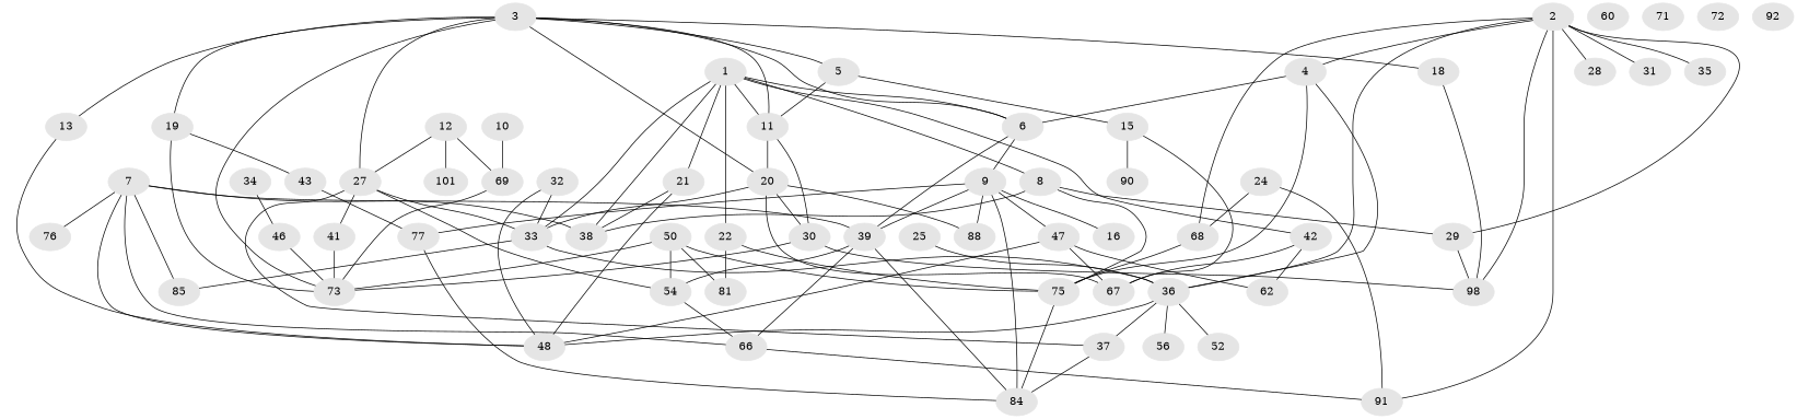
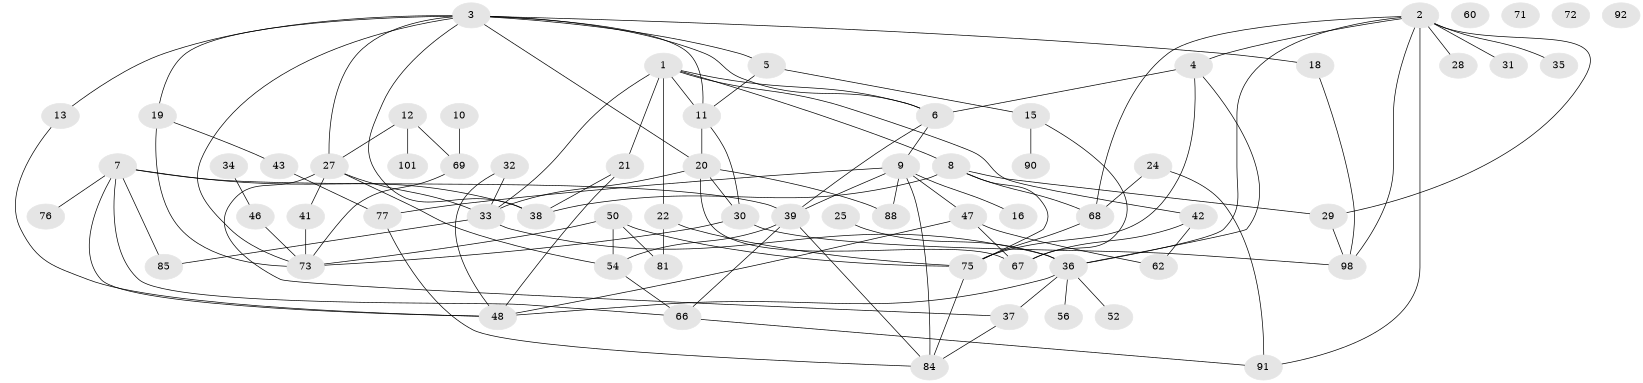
  graph {
    node [color=gray90 style=filled]
    1 [super="+56"]
    6 [super="+65"]
    8 [super="+14"]
    11 [super="+80"]
    21 [super="+63"]
    22 [super="+53"]
    33 [super="+44"]
    42 [super="+83"]
    9 [super="+49"]
    39 [super="+64"]
    29 [super="+94"]
    68
    38 [super="+96"]
    75 [super="+93"]
    20 [super="+78"]
    30 [super="+57"]
    48 [super="+99"]
    81
    36 [super="+87"]
    85 [super="+89"]
    67
    62 [super="+95"]
    2 [super="+17"]
    4 [super="+51"]
    28
    31
    35
    91
    98
    37 [super="+58"]
    52
    n32 [label=56]
    3 [super="+97"]
    5 [super="+59"]
    13
    18
    19
    27 [super="+45"]
    73 [super="+82"]
    15
    43
    88
    41 [super="+61"]
    54 [super="+70"]
    84
    90
    16
    47
    77
    66 [super="+100"]
    7 [super="+23"]
    76
    10
    69
    12 [super="+26"]
    101
    24
    25
    32 [super="+74"]
    34 [super="+40"]
    46
    50 [super="+79"]
    60
    71
    72
    92
    1 -- 6
    1 -- 8
    1 -- 11
    1 -- 21
    1 -- 22
    1 -- 33
    1 -- 42
    6 -- 9
    6 -- 39
    8 -- 29 [weight=2]
+   8 -- 68
    8 -- 38
    8 -- 75
    11 -- 20
    11 -- 30
    21 -- 38
    21 -- 48
    22 -- 75
    22 -- 81
    33 -- 36
    33 -- 85
    42 -- 67
    42 -- 62
    9 -- 39
    9 -- 88
    9 -- 84
    9 -- 16
    9 -- 47
    9 -- 77
    39 -- 54
    39 -- 84
    39 -- 66
    29 -- 98
    68 -- 75
    75 -- 84
    20 -- 33
    20 -- 30
    20 -- 67
    20 -- 88
    30 -- 98
    30 -- 73
    36 -- 48
    36 -- 37 [weight=2]
    36 -- 52
    36 -- n32
    2 -- 29
    2 -- 68
    2 -- 36
    2 -- 4
    2 -- 28
    2 -- 31
    2 -- 35
    2 -- 91
    2 -- 98
    4 -- 6
    4 -- 75
    4 -- 36
    37 -- 84
    3 -- 6
    3 -- 11
-   1 -- 38
+   3 -- 38
    3 -- 20
    3 -- 5
    3 -- 13
    3 -- 18
    3 -- 19
    3 -- 27
    3 -- 73
    5 -- 11
    5 -- 15
    13 -- 48
    18 -- 98
    19 -- 73
    19 -- 43
    27 -- 33
    27 -- 37
    27 -- 41
    27 -- 54
    15 -- 67
    15 -- 90
    43 -- 77
    41 -- 73
    54 -- 66
    47 -- 48
    47 -- 67
    47 -- 62
    77 -- 84
    66 -- 91
    7 -- 39
    7 -- 38
    7 -- 48
    7 -- 85
    7 -- 66
    7 -- 76
    10 -- 69
    69 -- 73
    12 -- 27
    12 -- 69
    12 -- 101
    24 -- 68
    24 -- 91
    25 -- 36
    32 -- 33
    32 -- 48
    34 -- 46
    46 -- 73
    50 -- 75
    50 -- 81
    50 -- 73
    50 -- 54
  }
